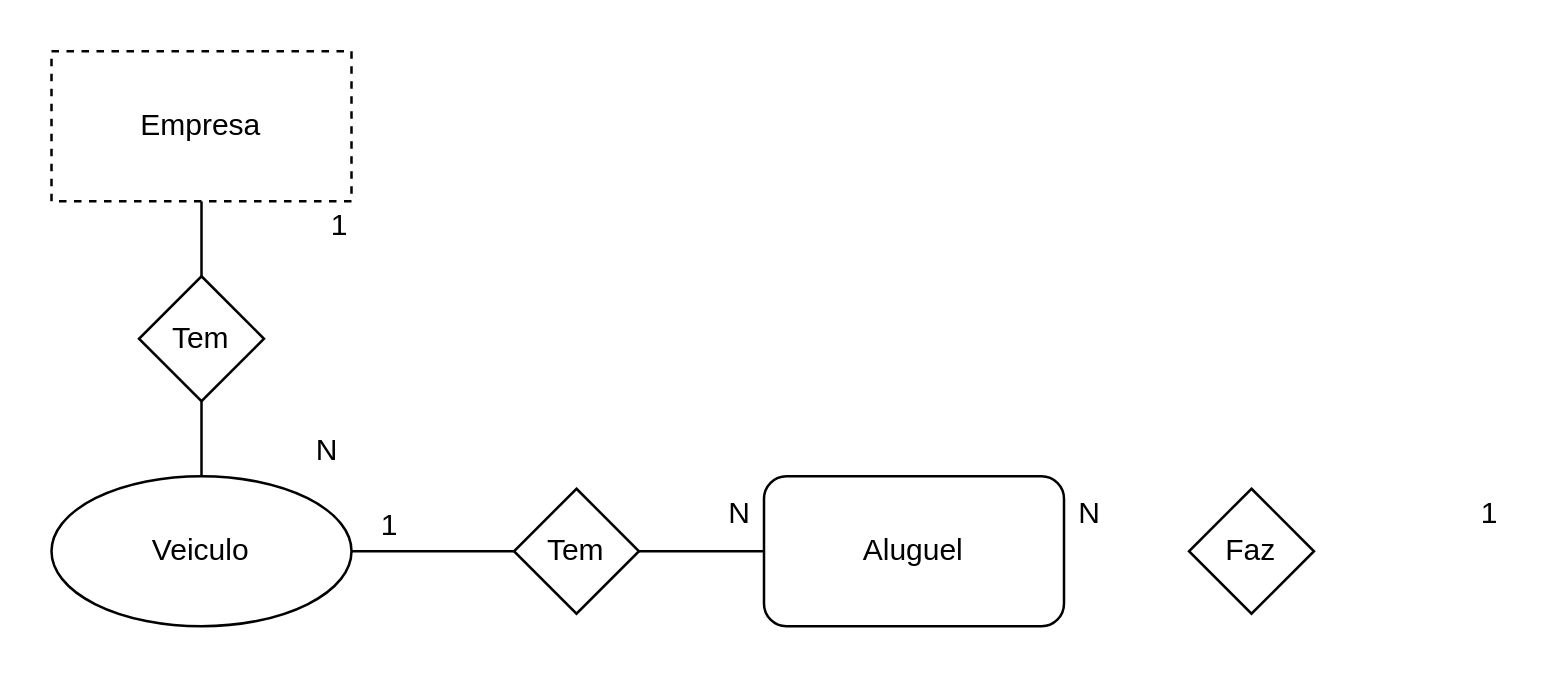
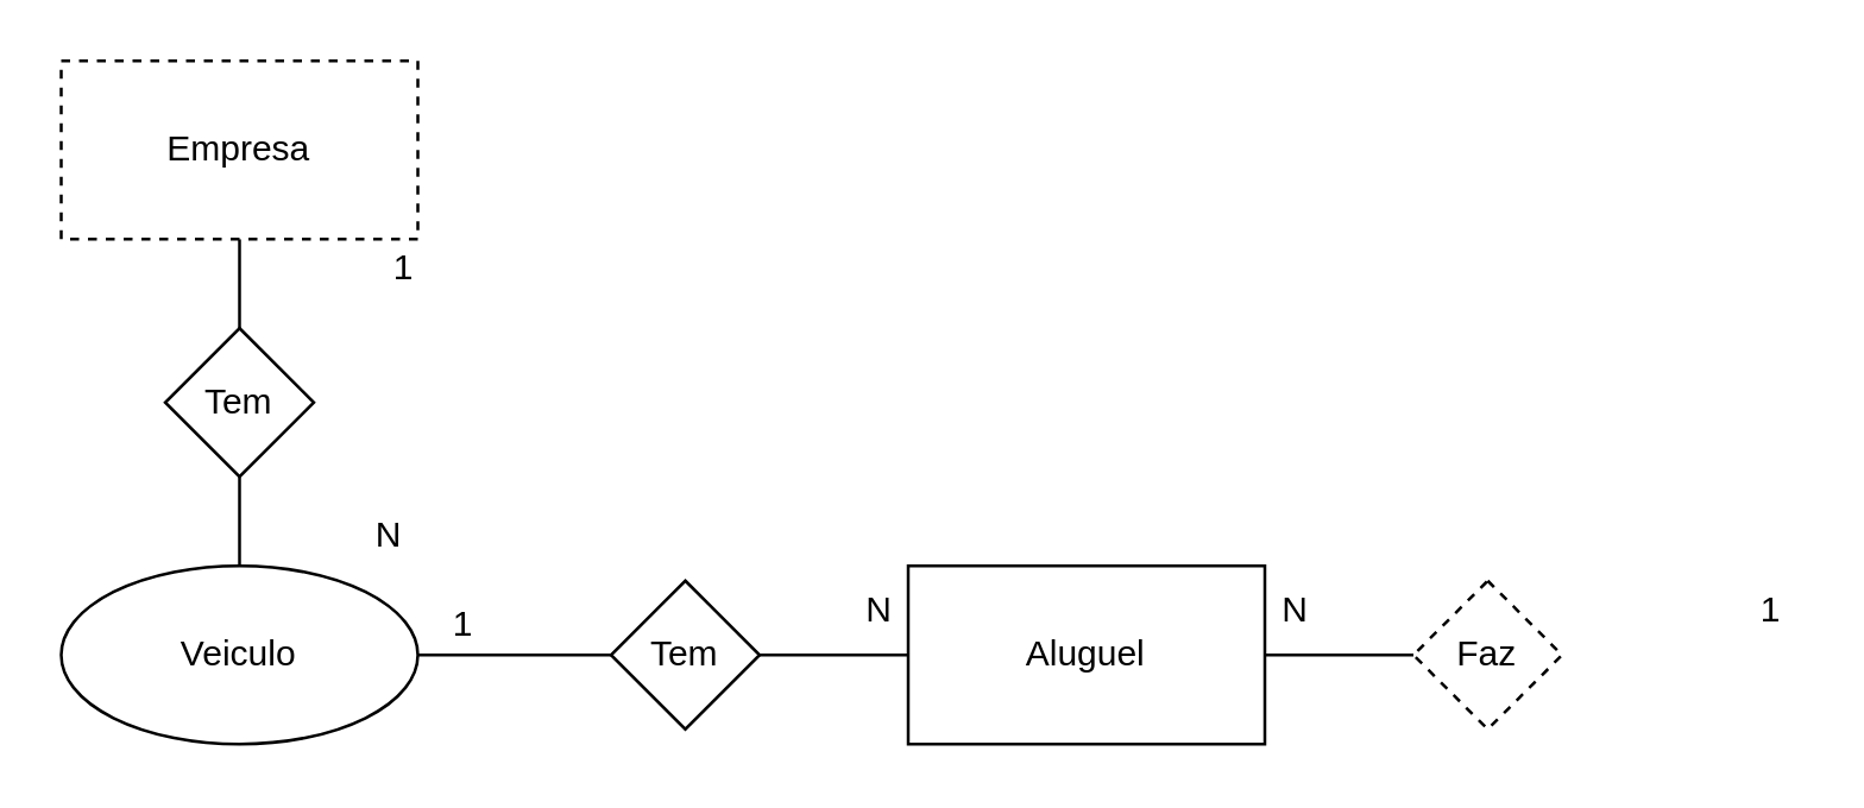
  <mxCell id="0" />
  <mxCell id="1" parent="0" />
  <mxCell id="2" style="edgeStyle=orthogonalEdgeStyle;rounded=0;orthogonalLoop=1;jettySize=auto;html=1;exitX=0.5;exitY=1;exitDx=0;exitDy=0;entryX=0.5;entryY=0;entryDx=0;entryDy=0;endArrow=none;endFill=0;" parent="1" source="3" target="6" edge="1"><mxGeometry relative="1" as="geometry" /></mxCell>
  <mxCell id="3" value="Empresa" style="rounded=0;whiteSpace=wrap;html=1;dashed=1;" parent="1" vertex="1"><mxGeometry x="20" y="20" width="120" height="60" as="geometry" /></mxCell>
  <mxCell id="4" value="Veiculo" style="ellipse;whiteSpace=wrap;html=1;" parent="1" vertex="1"><mxGeometry x="20" y="190" width="120" height="60" as="geometry" /></mxCell>
  <mxCell id="5" style="edgeStyle=orthogonalEdgeStyle;rounded=0;orthogonalLoop=1;jettySize=auto;html=1;exitX=0.5;exitY=1;exitDx=0;exitDy=0;entryX=0.5;entryY=0;entryDx=0;entryDy=0;endArrow=none;endFill=0;" parent="1" source="6" target="4" edge="1"><mxGeometry relative="1" as="geometry" /></mxCell>
  <mxCell id="6" value="Tem" style="rhombus;whiteSpace=wrap;html=1;" parent="1" vertex="1"><mxGeometry x="55" y="110" width="50" height="50" as="geometry" /></mxCell>
- <mxCell id="8" value="Faz" style="rhombus;whiteSpace=wrap;html=1;" parent="1" vertex="1"><mxGeometry x="475" y="195" width="50" height="50" as="geometry" /></mxCell>
+ <mxCell id="7" style="edgeStyle=orthogonalEdgeStyle;rounded=0;orthogonalLoop=1;jettySize=auto;html=1;exitX=0;exitY=0.5;exitDx=0;exitDy=0;entryX=1;entryY=0.5;entryDx=0;entryDy=0;endArrow=none;endFill=0;" parent="1" source="8" target="12" edge="1"><mxGeometry relative="1" as="geometry" /></mxCell>
+ <mxCell id="8" value="Faz" style="rhombus;whiteSpace=wrap;html=1;dashed=1;" parent="1" vertex="1"><mxGeometry x="475" y="195" width="50" height="50" as="geometry" /></mxCell>
  <mxCell id="9" value="1" style="text;html=1;align=center;verticalAlign=middle;resizable=0;points=[];autosize=1;" parent="1" vertex="1"><mxGeometry x="125" y="80" width="20" height="20" as="geometry" /></mxCell>
  <mxCell id="10" value="N" style="text;html=1;align=center;verticalAlign=middle;resizable=0;points=[];autosize=1;" parent="1" vertex="1"><mxGeometry x="120" y="170" width="20" height="20" as="geometry" /></mxCell>
  <mxCell id="11" style="edgeStyle=orthogonalEdgeStyle;rounded=0;orthogonalLoop=1;jettySize=auto;html=1;exitX=0;exitY=0.5;exitDx=0;exitDy=0;entryX=1;entryY=0.5;entryDx=0;entryDy=0;endArrow=none;endFill=0;" parent="1" source="12" target="14" edge="1"><mxGeometry relative="1" as="geometry" /></mxCell>
- <mxCell id="12" value="Aluguel" style="whiteSpace=wrap;html=1;rounded=1;" parent="1" vertex="1"><mxGeometry x="305" y="190" width="120" height="60" as="geometry" /></mxCell>
+ <mxCell id="12" value="Aluguel" style="rounded=0;whiteSpace=wrap;html=1;" parent="1" vertex="1"><mxGeometry x="305" y="190" width="120" height="60" as="geometry" /></mxCell>
  <mxCell id="13" style="edgeStyle=orthogonalEdgeStyle;rounded=0;orthogonalLoop=1;jettySize=auto;html=1;exitX=0;exitY=0.5;exitDx=0;exitDy=0;entryX=1;entryY=0.5;entryDx=0;entryDy=0;endArrow=none;endFill=0;" parent="1" source="14" target="4" edge="1"><mxGeometry relative="1" as="geometry" /></mxCell>
  <mxCell id="14" value="Tem" style="rhombus;whiteSpace=wrap;html=1;" parent="1" vertex="1"><mxGeometry x="205" y="195" width="50" height="50" as="geometry" /></mxCell>
  <mxCell id="15" value="N" style="text;html=1;align=center;verticalAlign=middle;resizable=0;points=[];autosize=1;" parent="1" vertex="1"><mxGeometry x="425" y="195" width="20" height="20" as="geometry" /></mxCell>
  <mxCell id="16" value="N" style="text;html=1;align=center;verticalAlign=middle;resizable=0;points=[];autosize=1;" parent="1" vertex="1"><mxGeometry x="285" y="195" width="20" height="20" as="geometry" /></mxCell>
  <mxCell id="17" value="1" style="text;html=1;align=center;verticalAlign=middle;resizable=0;points=[];autosize=1;" parent="1" vertex="1"><mxGeometry x="145" y="200" width="20" height="20" as="geometry" /></mxCell>
  <mxCell id="18" value="1" style="text;html=1;align=center;verticalAlign=middle;resizable=0;points=[];autosize=1;" parent="1" vertex="1"><mxGeometry x="585" y="195" width="20" height="20" as="geometry" /></mxCell>
